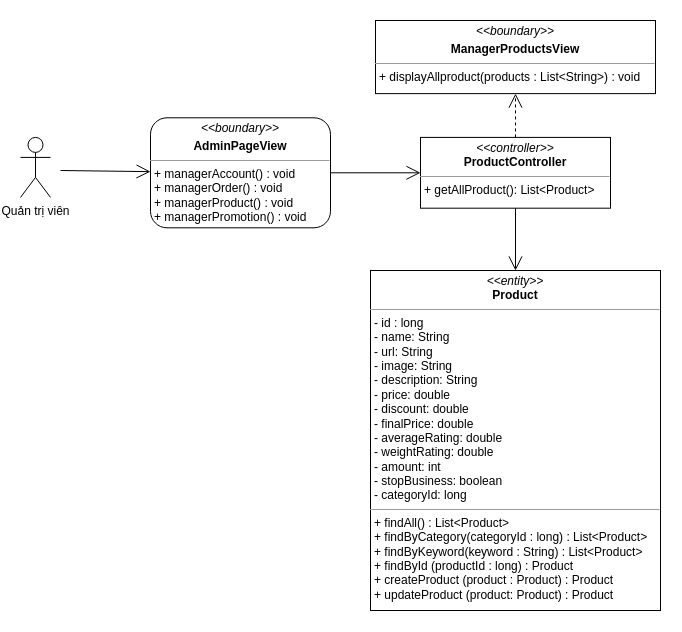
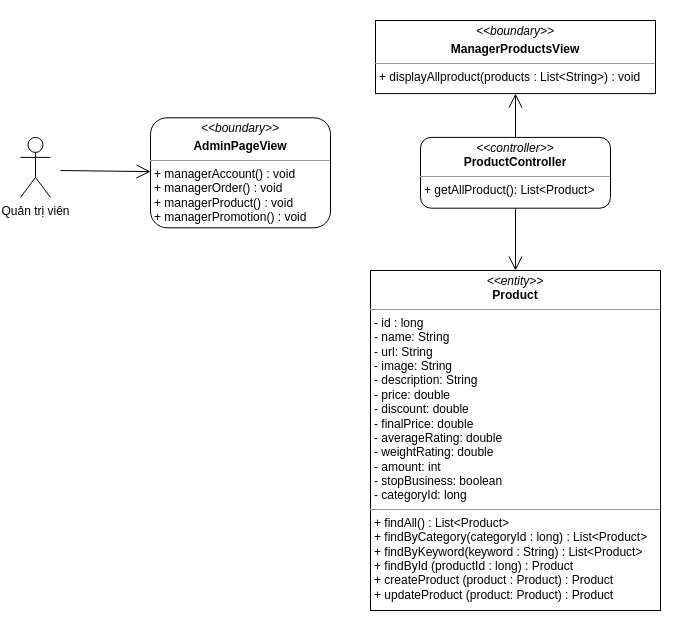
  <mxCell id="0" />
  <mxCell id="1" parent="0" />
  <mxCell id="2" value="&lt;p style=&quot;margin: 0px ; margin-top: 4px ; text-align: center&quot;&gt;&lt;i&gt;&amp;lt;&amp;lt;boundary&amp;gt;&amp;gt;&lt;/i&gt;&lt;/p&gt;&lt;p style=&quot;margin: 0px ; margin-top: 4px ; text-align: center&quot;&gt;&lt;b&gt;ManagerProductsView&lt;/b&gt;&lt;/p&gt;&lt;hr size=&quot;1&quot;&gt;&lt;p style=&quot;margin: 0px ; margin-left: 4px&quot;&gt;&lt;span&gt;+ displayAllproduct(products : List&amp;lt;String&amp;gt;) : void&lt;/span&gt;&lt;br&gt;&lt;/p&gt;" style="verticalAlign=top;align=left;overflow=fill;fontSize=12;fontFamily=Helvetica;html=1;" parent="1" vertex="1"><mxGeometry x="375" y="20" width="280" height="73.12" as="geometry" /></mxCell>
- <mxCell id="3" value="" style="endArrow=open;endFill=1;endSize=12;html=1;dashed=1;" parent="1" source="4" target="2" edge="1"><mxGeometry width="160" relative="1" as="geometry"><mxPoint x="410" y="160" as="sourcePoint" /><mxPoint x="460" y="198.67" as="targetPoint" /></mxGeometry></mxCell>
- <mxCell id="4" value="&lt;p style=&quot;margin: 0px ; margin-top: 4px ; text-align: center&quot;&gt;&lt;i&gt;&amp;lt;&amp;lt;controller&amp;gt;&amp;gt;&lt;/i&gt;&lt;br&gt;&lt;b&gt;ProductController&lt;/b&gt;&lt;/p&gt;&lt;hr size=&quot;1&quot;&gt;&lt;p style=&quot;margin: 0px ; margin-left: 4px&quot;&gt;+ getAllProduct(): List&amp;lt;Product&amp;gt;&lt;br&gt;&lt;/p&gt;" style="verticalAlign=top;align=left;overflow=fill;fontSize=12;fontFamily=Helvetica;html=1;" parent="1" vertex="1"><mxGeometry x="420" y="136.91" width="190" height="70.78" as="geometry" /></mxCell>
+ <mxCell id="3" value="" style="endArrow=open;endFill=1;endSize=12;html=1;" parent="1" source="4" target="2" edge="1"><mxGeometry width="160" relative="1" as="geometry"><mxPoint x="410" y="160" as="sourcePoint" /><mxPoint x="460" y="198.67" as="targetPoint" /></mxGeometry></mxCell>
+ <mxCell id="4" value="&lt;p style=&quot;margin: 0px ; margin-top: 4px ; text-align: center&quot;&gt;&lt;i&gt;&amp;lt;&amp;lt;controller&amp;gt;&amp;gt;&lt;/i&gt;&lt;br&gt;&lt;b&gt;ProductController&lt;/b&gt;&lt;/p&gt;&lt;hr size=&quot;1&quot;&gt;&lt;p style=&quot;margin: 0px ; margin-left: 4px&quot;&gt;+ getAllProduct(): List&amp;lt;Product&amp;gt;&lt;br&gt;&lt;/p&gt;" style="verticalAlign=top;align=left;overflow=fill;fontSize=12;fontFamily=Helvetica;html=1;rounded=1;" parent="1" vertex="1"><mxGeometry x="420" y="136.91" width="190" height="70.78" as="geometry" /></mxCell>
  <mxCell id="5" value="" style="endArrow=open;endFill=1;endSize=12;html=1;" parent="1" source="4" target="6" edge="1"><mxGeometry width="160" relative="1" as="geometry"><mxPoint x="790" y="190" as="sourcePoint" /><mxPoint x="850" y="199" as="targetPoint" /></mxGeometry></mxCell>
  <mxCell id="6" value="&lt;p style=&quot;margin: 0px ; margin-top: 4px ; text-align: center&quot;&gt;&lt;i&gt;&amp;lt;&amp;lt;entity&amp;gt;&amp;gt;&lt;/i&gt;&lt;br&gt;&lt;b&gt;Product&lt;/b&gt;&lt;/p&gt;&lt;hr size=&quot;1&quot;&gt;&lt;p style=&quot;margin: 0px 0px 0px 4px&quot;&gt;- id : long&lt;/p&gt;&lt;p style=&quot;margin: 0px 0px 0px 4px&quot;&gt;- name: String&lt;br&gt;- url: String&lt;/p&gt;&lt;p style=&quot;margin: 0px 0px 0px 4px&quot;&gt;- image: String&lt;/p&gt;&lt;p style=&quot;margin: 0px 0px 0px 4px&quot;&gt;- description: String&lt;/p&gt;&lt;p style=&quot;margin: 0px 0px 0px 4px&quot;&gt;- price: double&lt;/p&gt;&lt;p style=&quot;margin: 0px 0px 0px 4px&quot;&gt;- discount: double&lt;/p&gt;&lt;p style=&quot;margin: 0px 0px 0px 4px&quot;&gt;- finalPrice: double&lt;/p&gt;&lt;p style=&quot;margin: 0px 0px 0px 4px&quot;&gt;- averageRating: double&lt;/p&gt;&lt;p style=&quot;margin: 0px 0px 0px 4px&quot;&gt;- weightRating: double&lt;/p&gt;&lt;p style=&quot;margin: 0px 0px 0px 4px&quot;&gt;- amount: int&lt;/p&gt;&lt;p style=&quot;margin: 0px 0px 0px 4px&quot;&gt;- stopBusiness: boolean&lt;/p&gt;&lt;p style=&quot;margin: 0px 0px 0px 4px&quot;&gt;- categoryId: long&lt;/p&gt;&lt;hr size=&quot;1&quot;&gt;&lt;p style=&quot;margin: 0px 0px 0px 4px&quot;&gt;+ findAll() : List&amp;lt;Product&amp;gt;&lt;/p&gt;&lt;p style=&quot;margin: 0px 0px 0px 4px&quot;&gt;+ findByCategory(categoryId : long) : List&amp;lt;Product&amp;gt;&lt;/p&gt;&lt;p style=&quot;margin: 0px 0px 0px 4px&quot;&gt;+ findByKeyword(keyword : String) : List&amp;lt;Product&amp;gt;&lt;/p&gt;&lt;p style=&quot;margin: 0px 0px 0px 4px&quot;&gt;+ findById (productId : long) : Product&lt;/p&gt;&lt;p style=&quot;margin: 0px 0px 0px 4px&quot;&gt;+ createProduct (product : Product) : Product&lt;/p&gt;&lt;p style=&quot;margin: 0px 0px 0px 4px&quot;&gt;+ updateProduct (product: Product) : Product&lt;/p&gt;" style="verticalAlign=top;align=left;overflow=fill;fontSize=12;fontFamily=Helvetica;html=1;" parent="1" vertex="1"><mxGeometry x="370" y="270" width="290" height="340" as="geometry" /></mxCell>
  <mxCell id="7" value="&lt;p style=&quot;margin: 0px ; margin-top: 4px ; text-align: center&quot;&gt;&lt;i&gt;&amp;lt;&amp;lt;boundary&amp;gt;&amp;gt;&lt;/i&gt;&lt;/p&gt;&lt;p style=&quot;margin: 0px ; margin-top: 4px ; text-align: center&quot;&gt;&lt;b&gt;AdminPageView&lt;/b&gt;&lt;/p&gt;&lt;hr size=&quot;1&quot;&gt;&lt;p style=&quot;margin: 0px ; margin-left: 4px&quot;&gt;&lt;span&gt;+ managerAccount() : void&lt;/span&gt;&lt;br&gt;&lt;/p&gt;&lt;p style=&quot;margin: 0px ; margin-left: 4px&quot;&gt;&lt;span&gt;+ managerOrder() : void&lt;/span&gt;&lt;/p&gt;&lt;p style=&quot;margin: 0px ; margin-left: 4px&quot;&gt;&lt;span&gt;+ managerProduct() : void&lt;/span&gt;&lt;/p&gt;&lt;p style=&quot;margin: 0px ; margin-left: 4px&quot;&gt;&lt;span&gt;+ managerPromotion() : void&lt;/span&gt;&lt;/p&gt;" style="verticalAlign=top;align=left;overflow=fill;fontSize=12;fontFamily=Helvetica;html=1;rounded=1;" parent="1" vertex="1"><mxGeometry x="150" y="117.3" width="180" height="110" as="geometry" /></mxCell>
- <mxCell id="8" value="" style="endArrow=open;endFill=1;endSize=12;html=1;" parent="1" source="7" target="4" edge="1"><mxGeometry width="160" relative="1" as="geometry"><mxPoint x="280" y="260" as="sourcePoint" /><mxPoint x="190" y="140" as="targetPoint" /></mxGeometry></mxCell>
  <mxCell id="9" value="Quản trị viên" style="shape=umlActor;verticalLabelPosition=bottom;verticalAlign=top;html=1;" parent="1" vertex="1"><mxGeometry x="20" y="136.91" width="30" height="60" as="geometry" /></mxCell>
  <mxCell id="10" value="" style="endArrow=open;endFill=1;endSize=12;html=1;" parent="1" target="7" edge="1"><mxGeometry width="160" relative="1" as="geometry"><mxPoint x="60" y="170" as="sourcePoint" /><mxPoint x="270" y="190" as="targetPoint" /></mxGeometry></mxCell>
